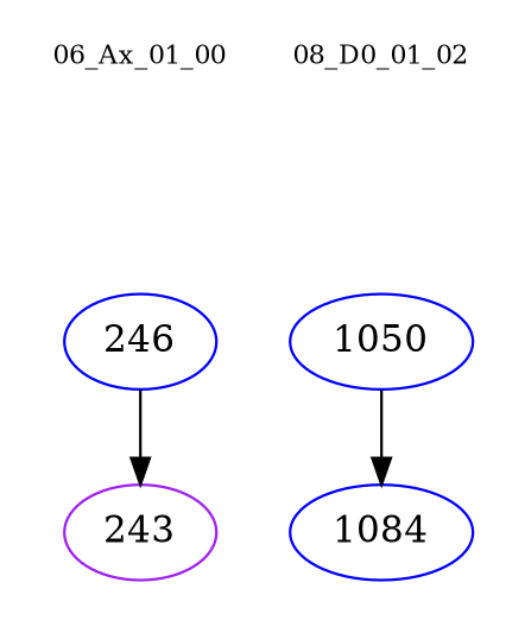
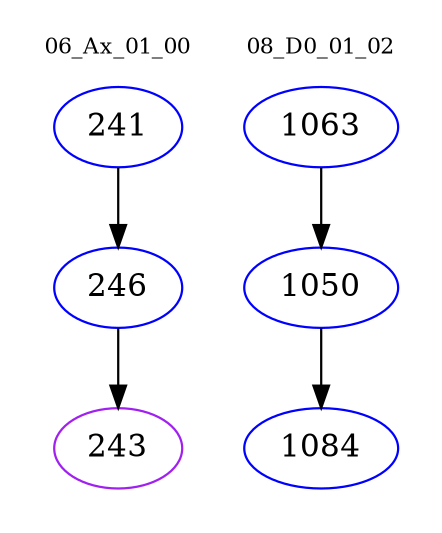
  digraph {
    node [color=blue]
    edge [color=black]
+   n1 [label=241]
    n2 [label=246]
    n3 [color=purple label=243]
+   n4 [label=1063]
    n5 [label=1050]
    n6 [label=1084]
    subgraph cluster_1 {
      color=white
      fontsize=10
      label="06_Ax_01_00"
+     n1
      n2
      n3
    }
    subgraph cluster_2 {
      color=white
      fontsize=10
      label="08_D0_01_02"
+     n4
      n5
      n6
    }
+   n1 -> n2
    n2 -> n3
+   n4 -> n5
    n5 -> n6
  }
